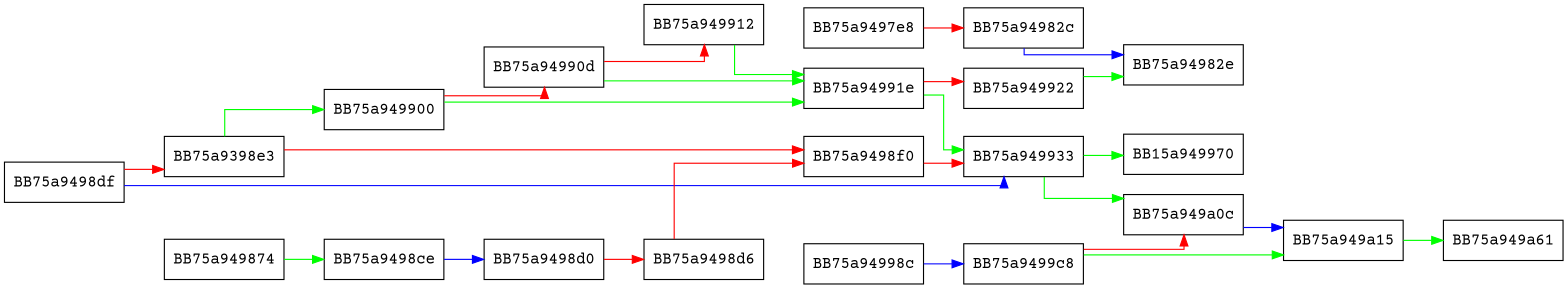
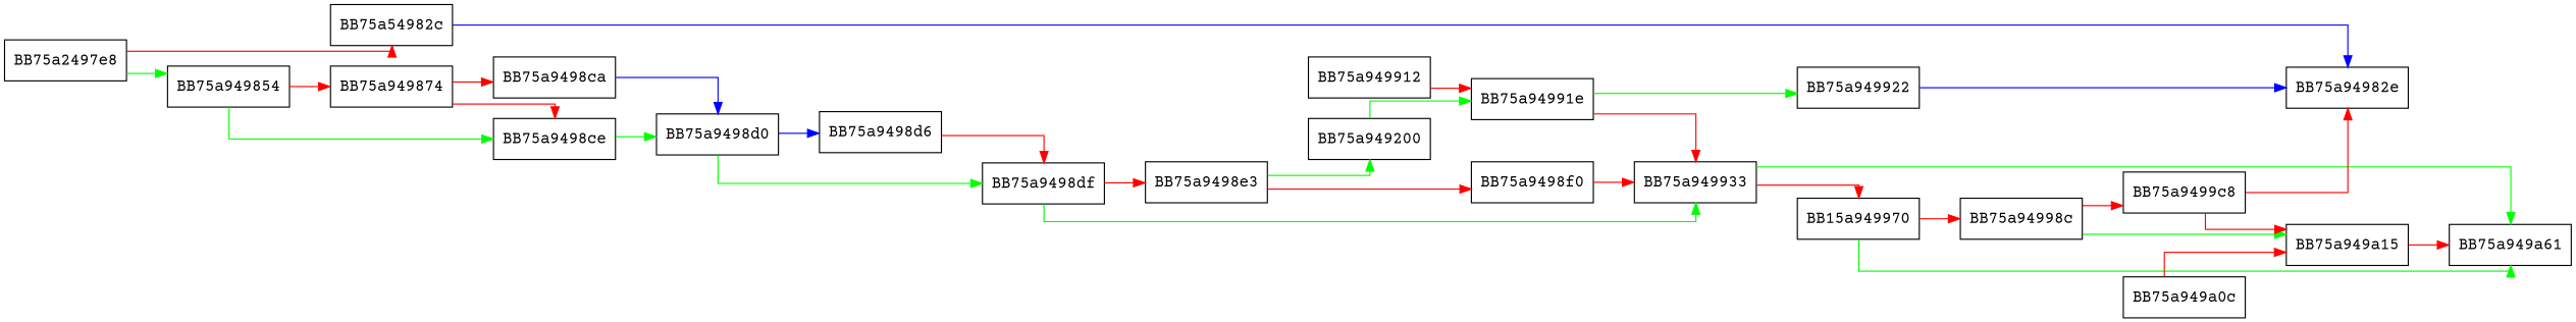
  digraph {
    fontname="Courier Prime"
    rankdir=LR
    splines=ortho
    node [fontname="Courier Prime" shape=box]
    edge [color=red fontname="Courier Prime"]
-   BB75a9497e8
-   BB75a94982c
+   BB75a9497e8 [label=BB75a2497e8]
+   BB75a949854
+   BB75a94982c [label=BB75a54982c]
    BB75a9498ce
    BB75a949874
    BB75a94982e
    BB75a9498d0
+   BB75a9498ca
    BB75a9498df
    BB75a9498d6
    BB75a949933
-   BB75a9498e3 [label=BB75a9398e3]
+   BB75a9498e3
    BB75a949a61
    n14 [label=BB15a949970]
-   BB75a949900
+   BB75a949900 [label=BB75a949200]
    BB75a9498f0
    BB75a94998c
    BB75a94991e
-   BB75a94990d
    BB75a949922
    BB75a949912
    BB75a949a15
    BB75a9499c8
    BB75a949a0c
+   BB75a9497e8 -> BB75a949854 [color=green]
    BB75a9497e8 -> BB75a94982c
+   BB75a949854 -> BB75a9498ce [color=green]
+   BB75a949854 -> BB75a949874
    BB75a94982c -> BB75a94982e [color=blue]
-   BB75a9498ce -> BB75a9498d0 [color=blue]
-   BB75a949874 -> BB75a9498ce [color=green]
-   BB75a9498d0 -> BB75a9498d6
-   BB75a9498df -> BB75a949933 [color=blue]
+   BB75a9498ce -> BB75a9498d0 [color=green]
+   BB75a949874 -> BB75a9498ce
+   BB75a949874 -> BB75a9498ca
+   BB75a9498d0 -> BB75a9498df [color=green]
+   BB75a9498d0 -> BB75a9498d6 [color=blue]
+   BB75a9498ca -> BB75a9498d0 [color=blue]
+   BB75a9498df -> BB75a949933 [color=green]
    BB75a9498df -> BB75a9498e3
-   BB75a9498d6 -> BB75a9498f0
-   BB75a949933 -> BB75a949a0c [color=green]
-   BB75a949933 -> n14 [color=green]
+   BB75a9498d6 -> BB75a9498df
+   BB75a949933 -> BB75a949a61 [color=green]
+   BB75a949933 -> n14
    BB75a9498e3 -> BB75a949900 [color=green]
    BB75a9498e3 -> BB75a9498f0
+   n14 -> BB75a949a61 [color=green]
+   n14 -> BB75a94998c
    BB75a949900 -> BB75a94991e [color=green]
-   BB75a949900 -> BB75a94990d
    BB75a9498f0 -> BB75a949933
-   BB75a94998c -> BB75a9499c8 [color=blue]
-   BB75a94991e -> BB75a949933 [color=green]
-   BB75a94991e -> BB75a949922
-   BB75a94990d -> BB75a94991e [color=green]
-   BB75a94990d -> BB75a949912
-   BB75a949922 -> BB75a94982e [color=green]
-   BB75a949912 -> BB75a94991e [color=green]
-   BB75a949a15 -> BB75a949a61 [color=green]
-   BB75a9499c8 -> BB75a949a15 [color=green]
-   BB75a9499c8 -> BB75a949a0c
-   BB75a949a0c -> BB75a949a15 [color=blue]
+   BB75a94998c -> BB75a949a15 [color=green]
+   BB75a94998c -> BB75a9499c8
+   BB75a94991e -> BB75a949933
+   BB75a94991e -> BB75a949922 [color=green]
+   BB75a949922 -> BB75a94982e [color=blue]
+   BB75a949912 -> BB75a94991e
+   BB75a949a15 -> BB75a949a61
+   BB75a9499c8 -> BB75a949a15
+   BB75a9499c8 -> BB75a94982e
+   BB75a949a0c -> BB75a949a15
  }
